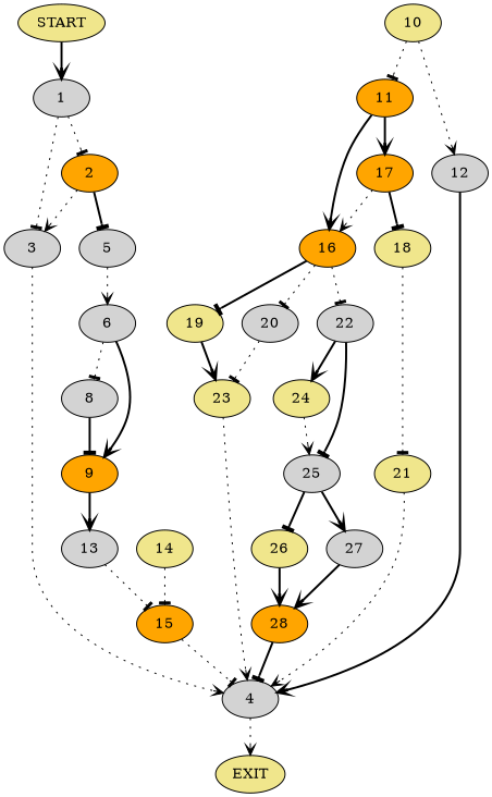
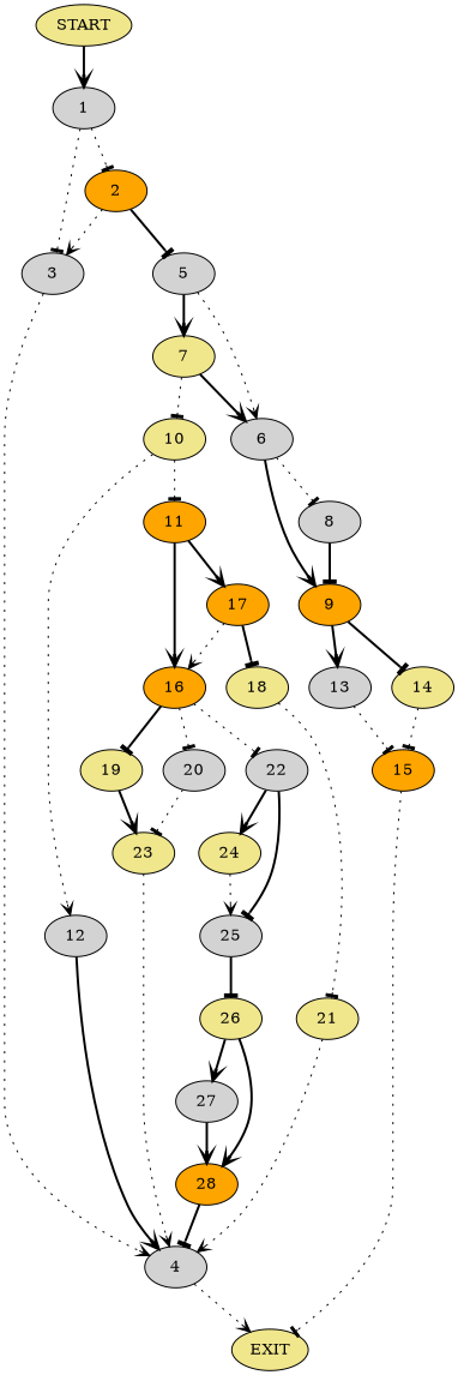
  digraph {
    node [fillcolor=lightgrey style=filled]
    edge [arrowhead=vee style=bold]
    n1 [fillcolor=khaki label=START]
    1
    2 [fillcolor=orange]
    3
    n5 [fillcolor=khaki label=EXIT]
    5
    4
    6
+   7 [fillcolor=khaki]
    8
    9 [fillcolor=orange]
    10 [fillcolor=khaki]
    13
    14 [fillcolor=khaki]
    11 [fillcolor=orange]
    12
    15 [fillcolor=orange]
    16 [fillcolor=orange]
    17 [fillcolor=orange]
    19 [fillcolor=khaki]
    20
    22
    18 [fillcolor=khaki]
    23 [fillcolor=khaki]
    21 [fillcolor=khaki]
    24 [fillcolor=khaki]
    25
    26 [fillcolor=khaki]
    27
    28 [fillcolor=orange]
    n1 -> 1
    1 -> 2 [arrowhead=tee style=dotted]
    1 -> 3 [arrowhead=tee style=dotted]
    2 -> 3 [style=dotted]
    2 -> 5 [arrowhead=tee]
    3 -> 4 [style=dotted]
    5 -> 6 [style=dotted]
+   5 -> 7
    4 -> n5 [style=dotted]
    6 -> 8 [arrowhead=tee style=dotted]
    6 -> 9
+   7 -> 6
+   7 -> 10 [arrowhead=tee style=dotted]
    8 -> 9 [arrowhead=tee]
    9 -> 13
+   9 -> 14 [arrowhead=tee]
    10 -> 11 [arrowhead=tee style=dotted]
    10 -> 12 [style=dotted]
    13 -> 15 [arrowhead=tee style=dotted]
    14 -> 15 [arrowhead=tee style=dotted]
    11 -> 16
    11 -> 17
    12 -> 4
-   15 -> 4 [arrowhead=tee style=dotted]
+   15 -> n5 [arrowhead=tee style=dotted]
    16 -> 19 [arrowhead=tee]
    16 -> 20 [arrowhead=tee style=dotted]
    16 -> 22 [arrowhead=tee style=dotted]
    17 -> 16 [style=dotted]
    17 -> 18 [arrowhead=tee]
    19 -> 23
    20 -> 23 [arrowhead=tee style=dotted]
    22 -> 24
    22 -> 25 [arrowhead=tee]
    18 -> 21 [arrowhead=tee style=dotted]
    23 -> 4 [style=dotted]
    21 -> 4 [style=dotted]
    24 -> 25 [style=dotted]
    25 -> 26 [arrowhead=tee]
-   25 -> 27
+   26 -> 27
    26 -> 28
    27 -> 28
    28 -> 4 [arrowhead=tee]
  }
